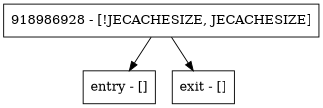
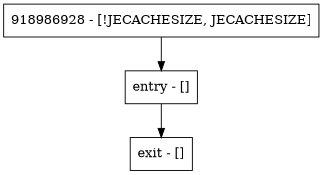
  digraph {
    node [shape=record]
    n1 [label="entry - []"]
    n2 [label="918986928 - [!JECACHESIZE, JECACHESIZE]"]
    n3 [label="exit - []"]
    n2 -> n1
-   n2 -> n3
+   n1 -> n3
  }
